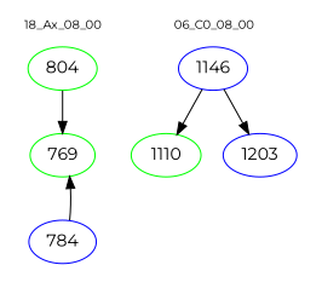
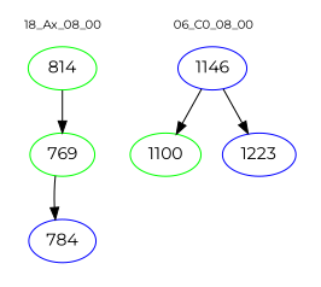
  digraph {
    fontname=Montserrat
    node [color=green fontname=Montserrat]
    edge [color=black fontname=Montserrat]
    n1 [label=769]
    n2 [color=blue label=784]
-   n3 [label=804]
+   n3 [label=814]
    n4 [color=blue label=1146]
-   n5 [label=1110]
-   n6 [color=blue label=1203]
+   n5 [label=1100]
+   n6 [color=blue label=1223]
    subgraph cluster_1 {
      color=white
      fontsize=10
      label="18_Ax_08_00"
      n1
      n2
      n3
    }
    subgraph cluster_2 {
      color=white
      fontsize=10
      label="06_C0_08_00"
      n4
      n5
      n6
    }
-   n2 -> n1
+   n1 -> n2
    n3 -> n1
    n4 -> n5
    n4 -> n6
  }
